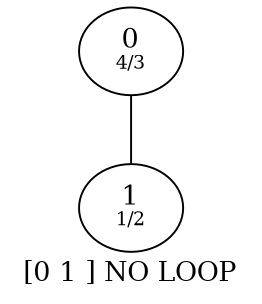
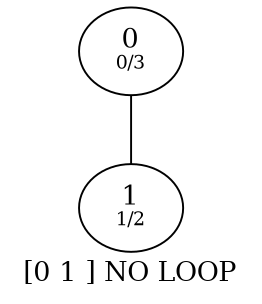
  digraph {
    label="[0 1 ] NO LOOP"
-   n1 [label=<0<BR /><FONT POINT-SIZE="10">4/3</FONT>>]
+   n1 [label=<0<BR /><FONT POINT-SIZE="10">0/3</FONT>>]
    n2 [label=<1<BR /><FONT POINT-SIZE="10">1/2</FONT>>]
    n1 -> n2 [color=black dir=none]
  }
